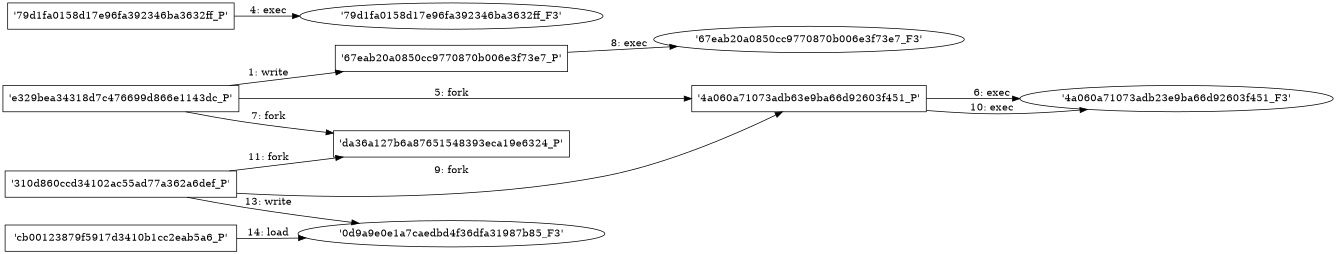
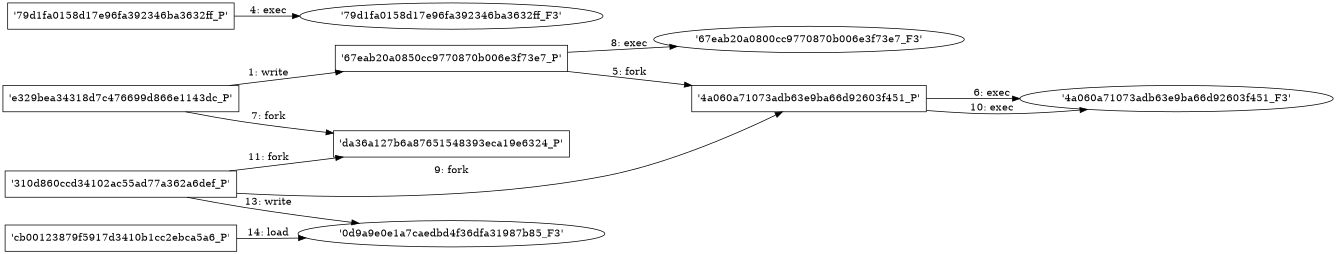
  digraph {
    engine=neato
    fixedsize=false
    fontsize=10
    nodesep=0.3
    rankdir=LR
    ranksep=0
    splines=true
    node [node_type=Process shape=box]
    "'e329bea34318d7c476699d866e1143dc_P'"
    "'67eab20a0850cc9770870b006e3f73e7_P'"
    "'4a060a71073adb63e9ba66d92603f451_P'"
    "'da36a127b6a87651548393eca19e6324_P'"
-   "'67eab20a0850cc9770870b006e3f73e7_F3'" [node_type=File shape=ellipse]
+   "'67eab20a0850cc9770870b006e3f73e7_F3'" [node_type=File shape=ellipse label="'67eab20a0800cc9770870b006e3f73e7_F3'"]
    "'79d1fa0158d17e96fa392346ba3632ff_F3'" [node_type=File shape=ellipse]
    "'79d1fa0158d17e96fa392346ba3632ff_P'"
-   "'4a060a71073adb63e9ba66d92603f451_F3'" [node_type=File shape=ellipse label="'4a060a71073adb23e9ba66d92603f451_F3'"]
+   "'4a060a71073adb63e9ba66d92603f451_F3'" [node_type=File shape=ellipse]
    "'310d860ccd34102ac55ad77a362a6def_P'"
    n10 [label="'0d9a9e0e1a7caedbd4f36dfa31987b85_F3'" node_type=file shape=ellipse]
-   "'cb00123879f5917d3410b1cc2ebca5a6_P'" [label="'cb00123879f5917d3410b1cc2eab5a6_P'"]
+   "'cb00123879f5917d3410b1cc2ebca5a6_P'"
    "'e329bea34318d7c476699d866e1143dc_P'" -> "'67eab20a0850cc9770870b006e3f73e7_P'" [label="1: write"]
-   "'e329bea34318d7c476699d866e1143dc_P'" -> "'4a060a71073adb63e9ba66d92603f451_P'" [label="5: fork"]
+   "'67eab20a0850cc9770870b006e3f73e7_P'" -> "'4a060a71073adb63e9ba66d92603f451_P'" [label="5: fork"]
    "'e329bea34318d7c476699d866e1143dc_P'" -> "'da36a127b6a87651548393eca19e6324_P'" [label="7: fork"]
    "'67eab20a0850cc9770870b006e3f73e7_P'" -> "'67eab20a0850cc9770870b006e3f73e7_F3'" [label="8: exec"]
    "'4a060a71073adb63e9ba66d92603f451_P'" -> "'4a060a71073adb63e9ba66d92603f451_F3'" [label="6: exec"]
    "'4a060a71073adb63e9ba66d92603f451_P'" -> "'4a060a71073adb63e9ba66d92603f451_F3'" [label="10: exec"]
    "'79d1fa0158d17e96fa392346ba3632ff_P'" -> "'79d1fa0158d17e96fa392346ba3632ff_F3'" [label="4: exec"]
    "'310d860ccd34102ac55ad77a362a6def_P'" -> "'4a060a71073adb63e9ba66d92603f451_P'" [label="9: fork"]
    "'310d860ccd34102ac55ad77a362a6def_P'" -> "'da36a127b6a87651548393eca19e6324_P'" [label="11: fork"]
    "'310d860ccd34102ac55ad77a362a6def_P'" -> n10 [label="13: write"]
    "'cb00123879f5917d3410b1cc2ebca5a6_P'" -> n10 [label="14: load"]
  }
